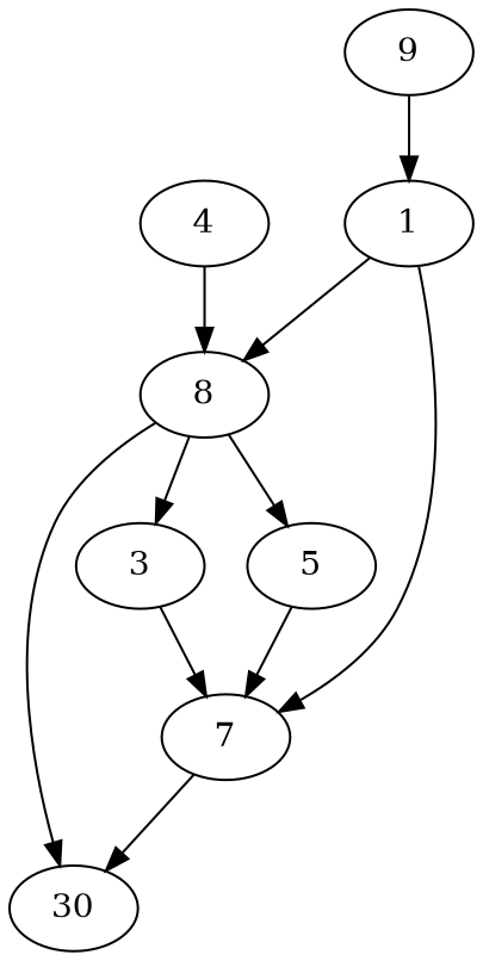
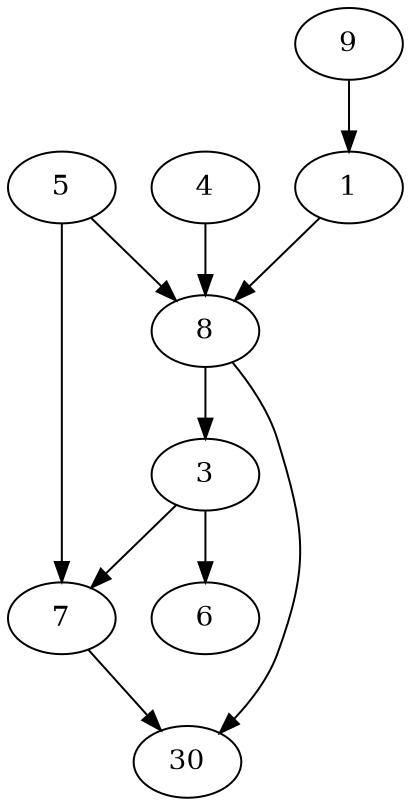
  digraph {
    node [alpha=0.15]
    1 [alpha=0.17 expect_size=23191552]
    7 [expect_size=16758784]
    8 [expect_size=12467200]
    n4 [alpha=0.14 expect_size=48524288 label=30]
    3 [alpha=0.07 expect_size=38032384]
    9 [alpha=0.13 expect_size=27431936]
+   6 [alpha=0.13 expect_size=15404032]
    4 [alpha=0.12 expect_size=9221120]
    5 [alpha=0.04 expect_size=7821312]
-   1 -> 7
    1 -> 8
    7 -> n4
    8 -> n4
    8 -> 3
    3 -> 7
+   3 -> 6
    9 -> 1
    4 -> 8
    5 -> 7
-   8 -> 5
+   5 -> 8
  }
